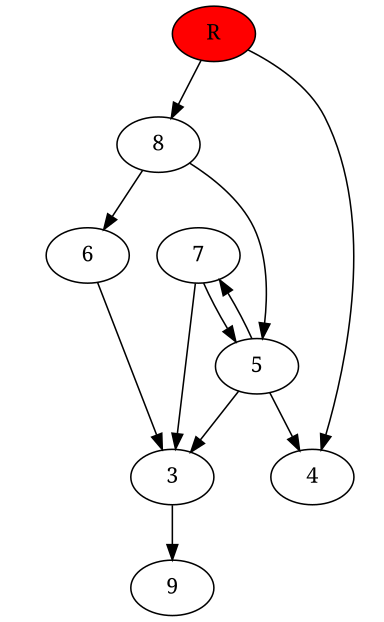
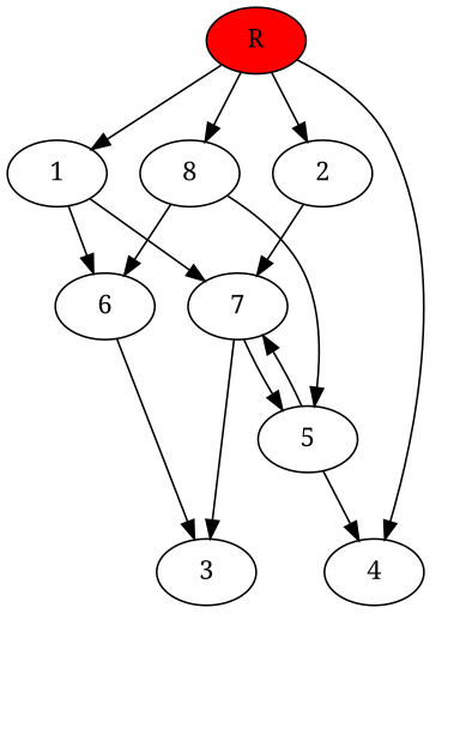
  digraph {
    fontname="Noto Serif"
    node [fontname="Noto Serif"]
    edge [fontname="Noto Serif"]
+   1
    6
    7
    3
    5
-   9
+   2
    4
    8
    R [fillcolor="#ff0000" style=filled]
+   1 -> 6
+   1 -> 7
    6 -> 3
    7 -> 3
    7 -> 5
-   3 -> 9
    5 -> 7
-   5 -> 3
    5 -> 4
+   2 -> 7
    8 -> 6
    8 -> 5
+   R -> 1
+   R -> 2
    R -> 4
    R -> 8
  }
